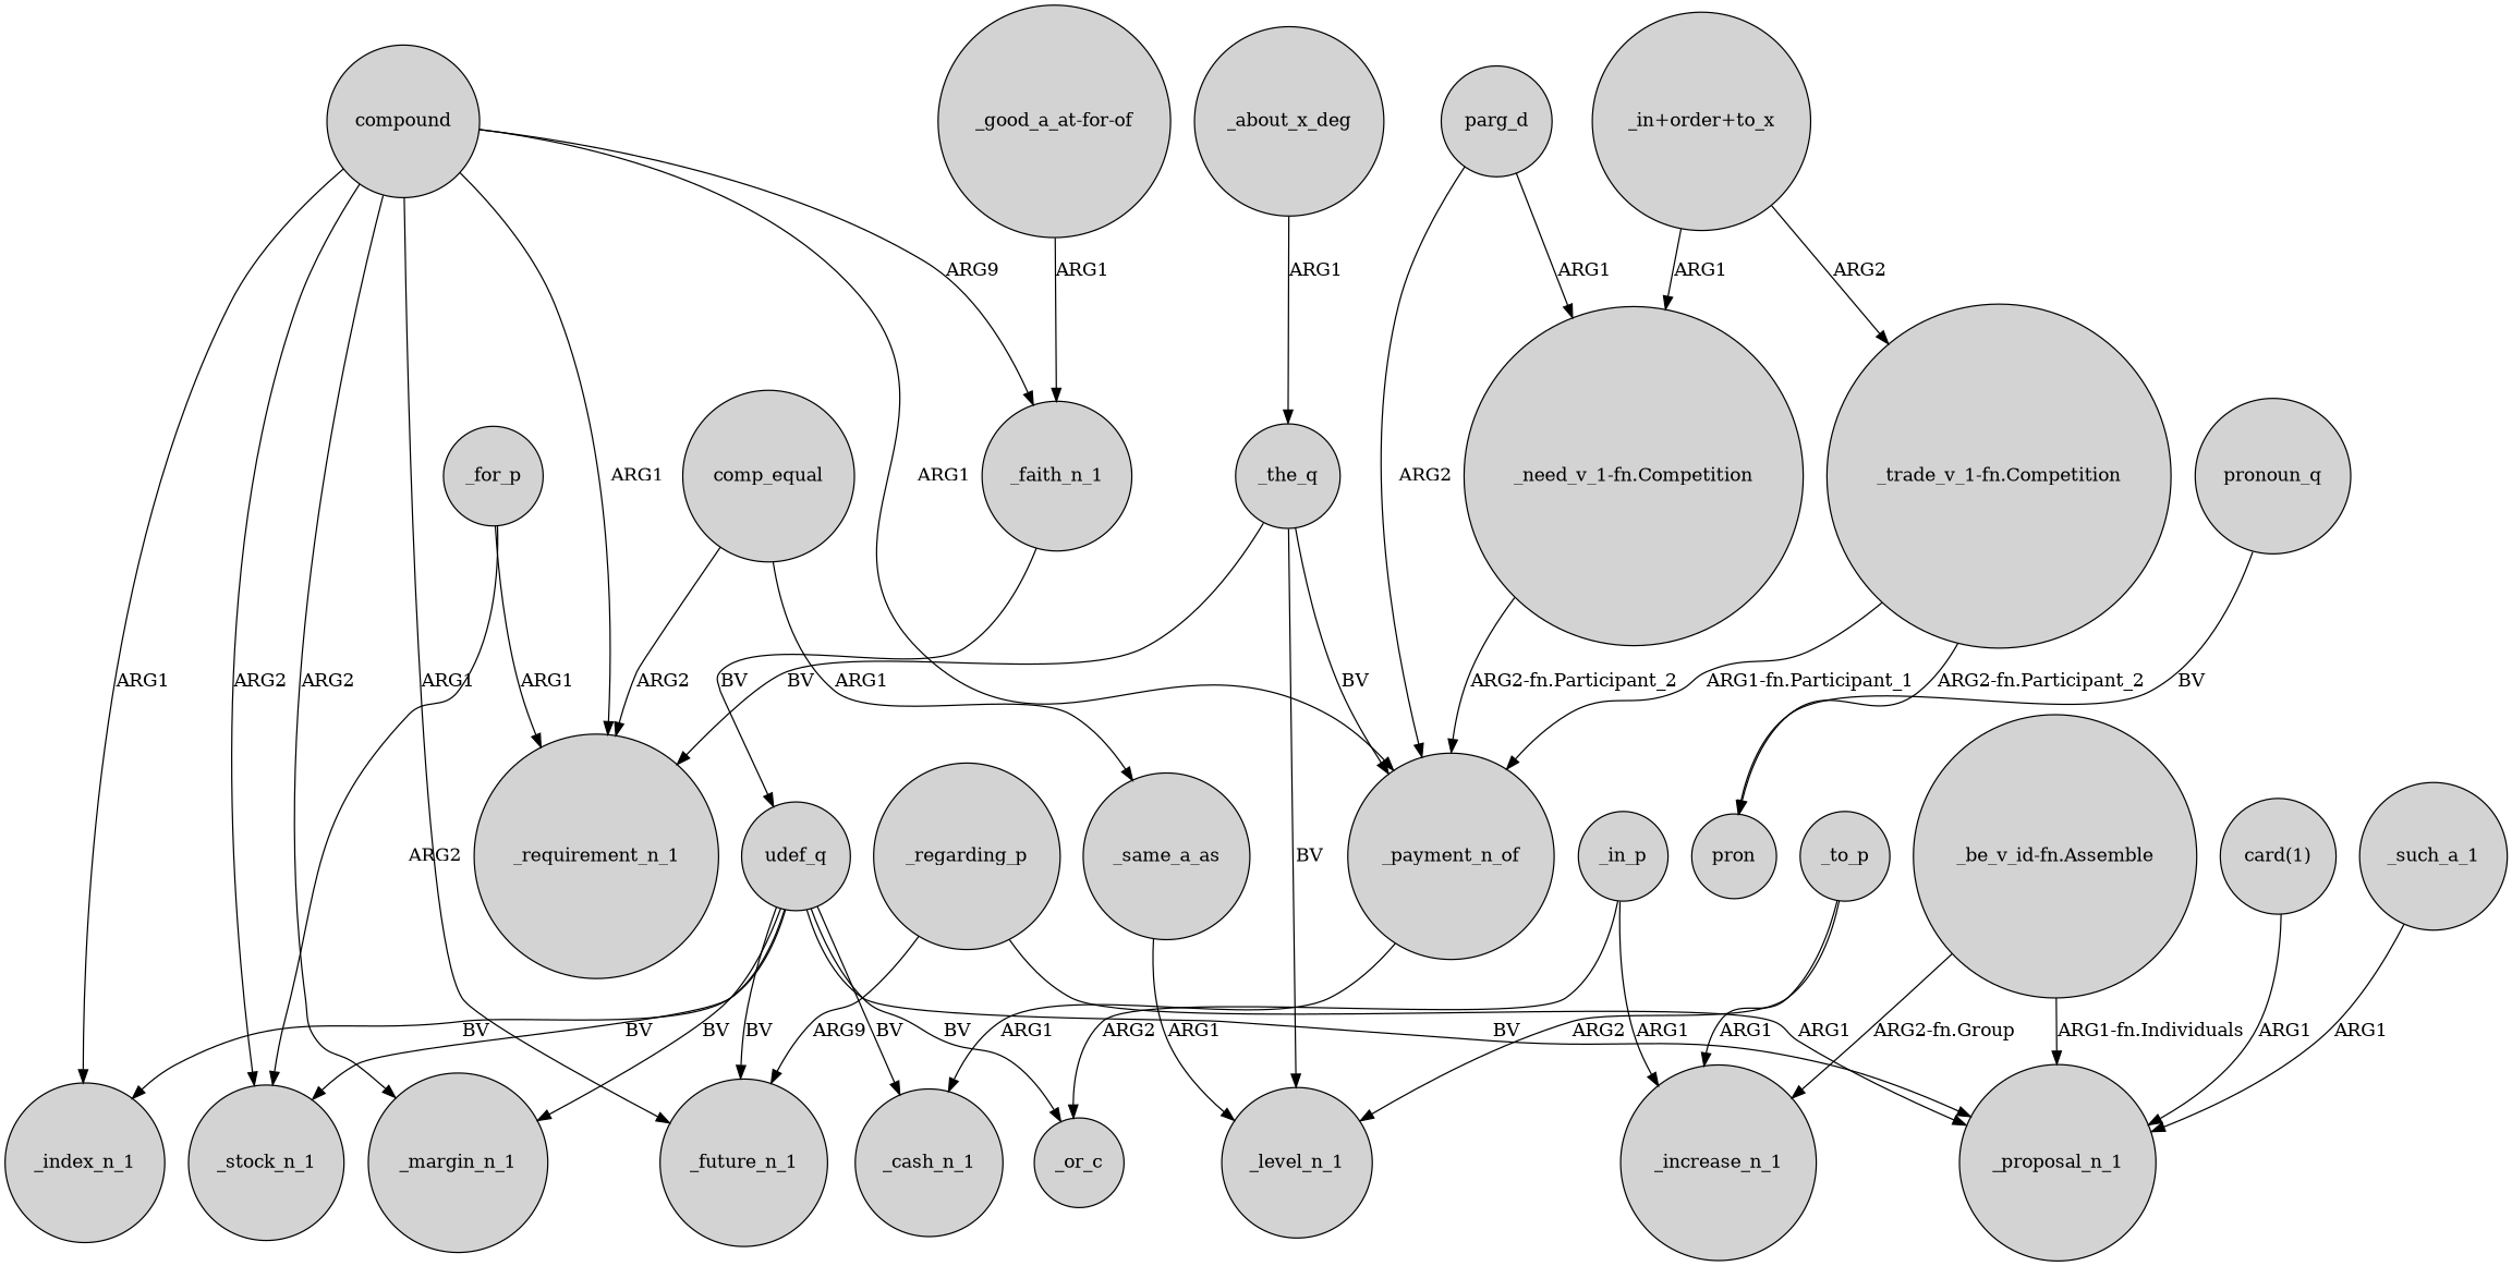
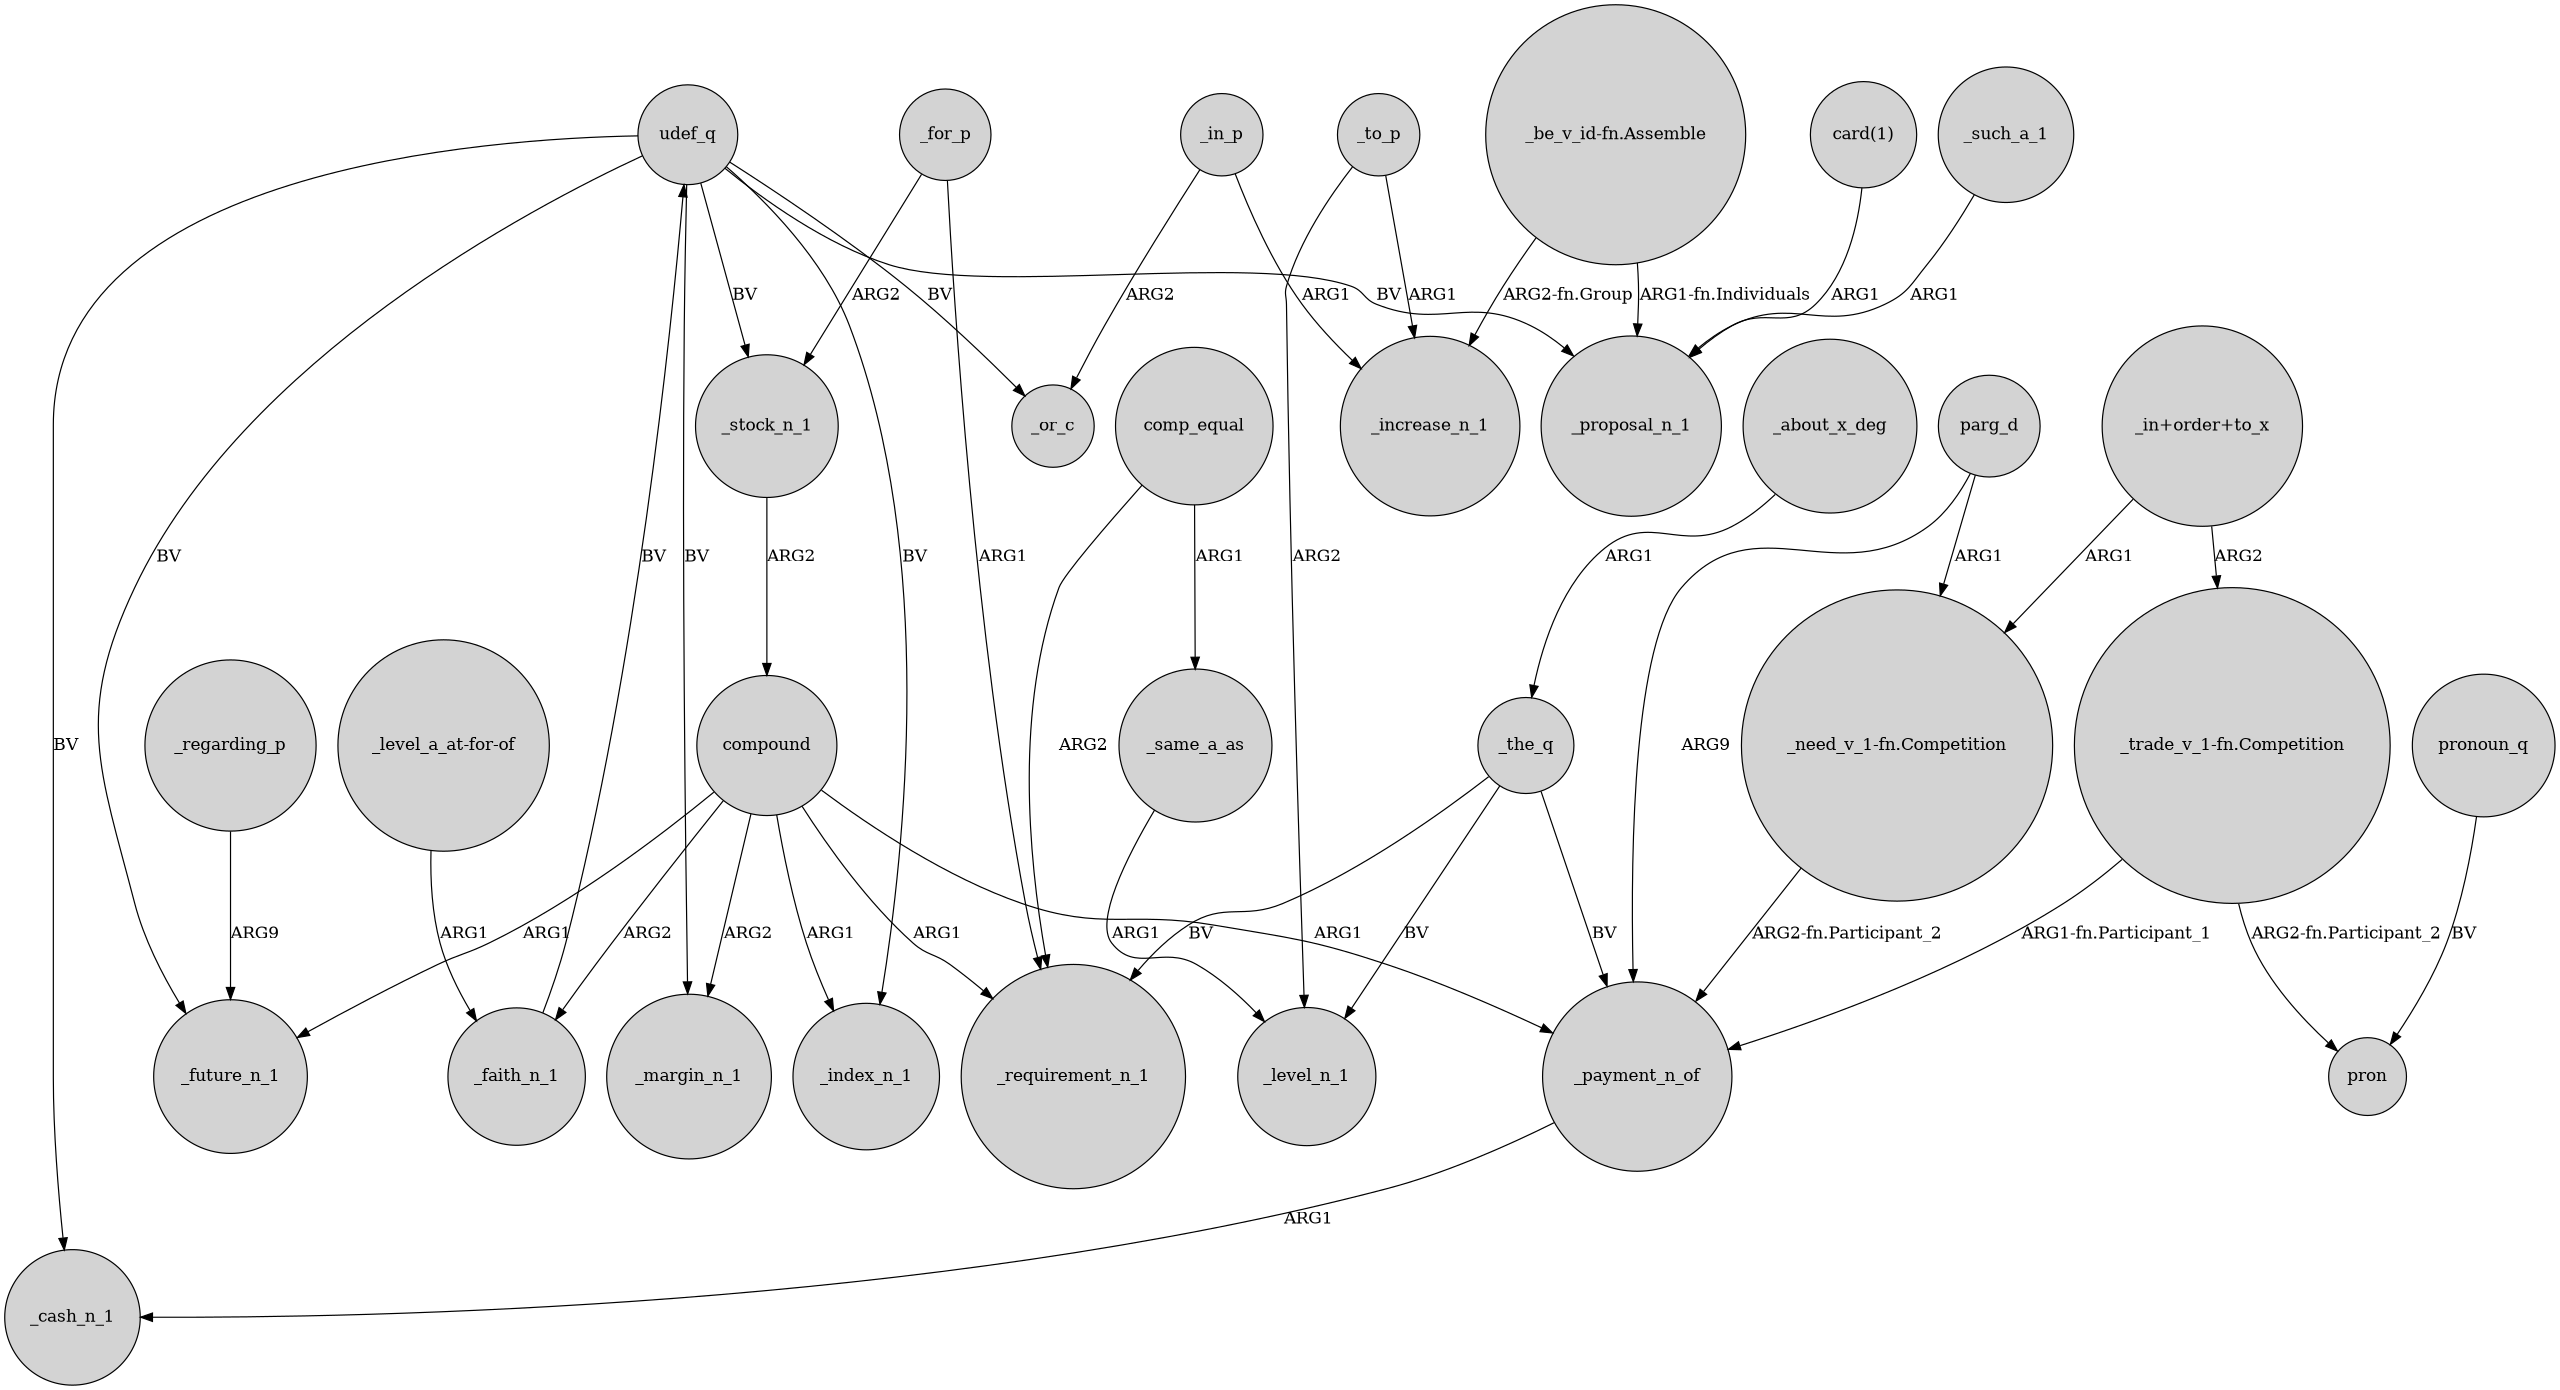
  digraph {
    node [shape=circle style=filled]
    "_trade_v_1-fn.Competition"
    _payment_n_of
    pron
    _cash_n_1
    _the_q
    _level_n_1
    _requirement_n_1
    udef_q
    _margin_n_1
    _or_c
    _index_n_1
    _future_n_1
    _stock_n_1
    _proposal_n_1
    _faith_n_1
    _same_a_as
    parg_d
    "_need_v_1-fn.Competition"
    _for_p
    comp_equal
-   "_good_a_at-for-of"
+   "_good_a_at-for-of" [label="_level_a_at-for-of"]
    _in_p
    _increase_n_1
    compound
    "_in+order+to_x"
    pronoun_q
    _regarding_p
    "card(1)"
    "_be_v_id-fn.Assemble"
    _to_p
    _about_x_deg
    _such_a_1
    "_trade_v_1-fn.Competition" -> _payment_n_of [label="ARG1-fn.Participant_1"]
    "_trade_v_1-fn.Competition" -> pron [label="ARG2-fn.Participant_2"]
    _payment_n_of -> _cash_n_1 [label=ARG1]
    _the_q -> _payment_n_of [label=BV]
    _the_q -> _level_n_1 [label=BV]
    _the_q -> _requirement_n_1 [label=BV]
    udef_q -> _cash_n_1 [label=BV]
    udef_q -> _margin_n_1 [label=BV]
    udef_q -> _or_c [label=BV]
    udef_q -> _index_n_1 [label=BV]
    udef_q -> _future_n_1 [label=BV]
    udef_q -> _stock_n_1 [label=BV]
    udef_q -> _proposal_n_1 [label=BV]
    _faith_n_1 -> udef_q [label=BV]
    _same_a_as -> _level_n_1 [label=ARG1]
-   parg_d -> _payment_n_of [label=ARG2]
+   parg_d -> _payment_n_of [label=ARG9]
    parg_d -> "_need_v_1-fn.Competition" [label=ARG1]
    "_need_v_1-fn.Competition" -> _payment_n_of [label="ARG2-fn.Participant_2"]
    _for_p -> _requirement_n_1 [label=ARG1]
    _for_p -> _stock_n_1 [label=ARG2]
    comp_equal -> _requirement_n_1 [label=ARG2]
    comp_equal -> _same_a_as [label=ARG1]
    "_good_a_at-for-of" -> _faith_n_1 [label=ARG1]
    _in_p -> _or_c [label=ARG2]
    _in_p -> _increase_n_1 [label=ARG1]
    compound -> _payment_n_of [label=ARG1]
    compound -> _requirement_n_1 [label=ARG1]
    compound -> _margin_n_1 [label=ARG2]
    compound -> _index_n_1 [label=ARG1]
    compound -> _future_n_1 [label=ARG1]
-   compound -> _stock_n_1 [label=ARG2]
-   compound -> _faith_n_1 [label=ARG9]
+   _stock_n_1 -> compound [label=ARG2]
+   compound -> _faith_n_1 [label=ARG2]
    "_in+order+to_x" -> "_trade_v_1-fn.Competition" [label=ARG2]
    "_in+order+to_x" -> "_need_v_1-fn.Competition" [label=ARG1]
    pronoun_q -> pron [label=BV]
    _regarding_p -> _future_n_1 [label=ARG9]
-   _regarding_p -> _proposal_n_1 [label=ARG1]
    "card(1)" -> _proposal_n_1 [label=ARG1]
    "_be_v_id-fn.Assemble" -> _proposal_n_1 [label="ARG1-fn.Individuals"]
    "_be_v_id-fn.Assemble" -> _increase_n_1 [label="ARG2-fn.Group"]
    _to_p -> _level_n_1 [label=ARG2]
    _to_p -> _increase_n_1 [label=ARG1]
    _about_x_deg -> _the_q [label=ARG1]
    _such_a_1 -> _proposal_n_1 [label=ARG1]
  }
